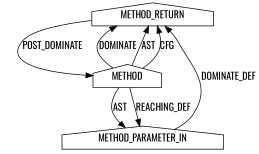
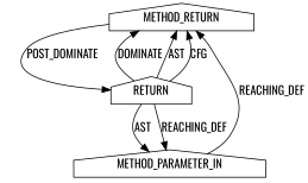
  digraph {
    fontname=Oswald
    node [COLUMN_NUMBER=6 EVALUATION_STRATEGY=BY_VALUE LINE_NUMBER=159 fontname=Oswald shape=house]
    edge [fontname=Oswald]
    n1 [CODE=RET ORDER=3 TYPE_FULL_NAME=void label=METHOD_RETURN]
-   n2 [AST_PARENT_FULL_NAME="tls.h:<global>" AST_PARENT_TYPE=TYPE_DECL CODE="void tls_sw_free_ctx_rx(struct tls_context *tls_ctx);" COLUMN_NUMBER_END=52 FILENAME="tls.h" FULL_NAME=tls_sw_free_ctx_rx IS_EXTERNAL=false LINE_NUMBER_END=159 NAME=tls_sw_free_ctx_rx ORDER=31 SIGNATURE="void tls_sw_free_ctx_rx (tls_context*)" label=METHOD EVALUATION_STRATEGY=""]
+   n2 [AST_PARENT_FULL_NAME="tls.h:<global>" AST_PARENT_TYPE=TYPE_DECL CODE="void tls_sw_free_ctx_rx(struct tls_context *tls_ctx);" COLUMN_NUMBER_END=52 FILENAME="tls.h" FULL_NAME=tls_sw_free_ctx_rx IS_EXTERNAL=false LINE_NUMBER_END=159 NAME=tls_sw_free_ctx_rx ORDER=31 SIGNATURE="void tls_sw_free_ctx_rx (tls_context*)" label=RETURN EVALUATION_STRATEGY=""]
    n3 [CODE="struct tls_context *tls_ctx" COLUMN_NUMBER=25 INDEX=1 IS_VARIADIC=false NAME=tls_ctx ORDER=1 TYPE_FULL_NAME="tls_context*" label=METHOD_PARAMETER_IN]
    n1 -> n2 [label=POST_DOMINATE]
    n2 -> n1 [label=DOMINATE]
    n2 -> n1 [label=AST]
    n2 -> n1 [label=CFG]
    n2 -> n3 [label=AST]
    n2 -> n3 [label=REACHING_DEF]
-   n3 -> n1 [VARIABLE=tls_ctx label=DOMINATE_DEF]
+   n3 -> n1 [VARIABLE=tls_ctx label=REACHING_DEF]
  }
